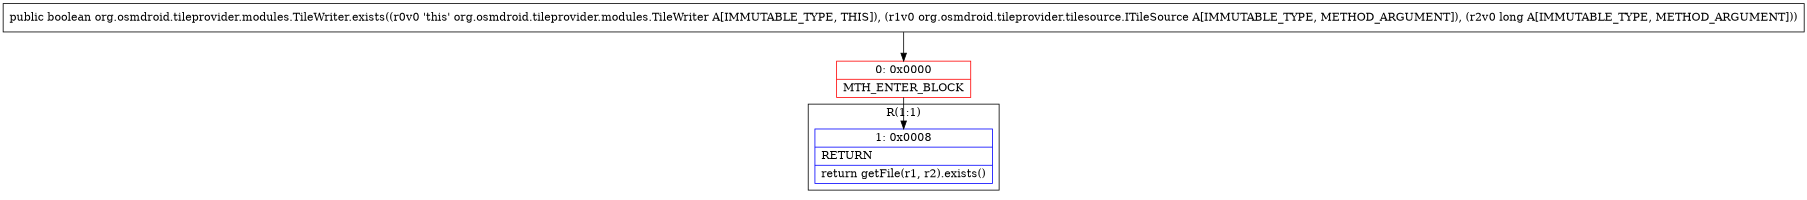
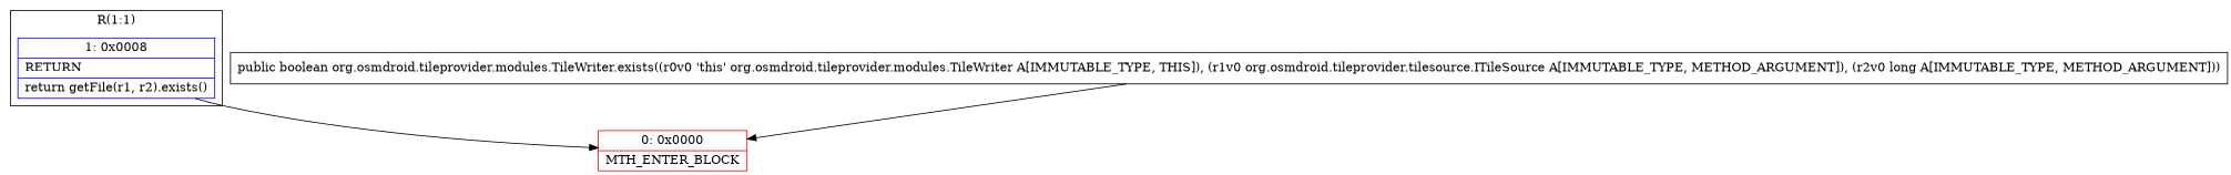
  digraph {
    node [shape=record]
    n1 [color=blue label="{1\:\ 0x0008|RETURN\l|return getFile(r1, r2).exists()\l}"]
    n2 [color=red label="{0\:\ 0x0000|MTH_ENTER_BLOCK\l}"]
    n3 [label="{public boolean org.osmdroid.tileprovider.modules.TileWriter.exists((r0v0 'this' org.osmdroid.tileprovider.modules.TileWriter A[IMMUTABLE_TYPE, THIS]), (r1v0 org.osmdroid.tileprovider.tilesource.ITileSource A[IMMUTABLE_TYPE, METHOD_ARGUMENT]), (r2v0 long A[IMMUTABLE_TYPE, METHOD_ARGUMENT])) }"]
    subgraph cluster_1 {
      label="R(1:1)"
      n1
    }
-   n2 -> n1
+   n1 -> n2
    n3 -> n2
  }
